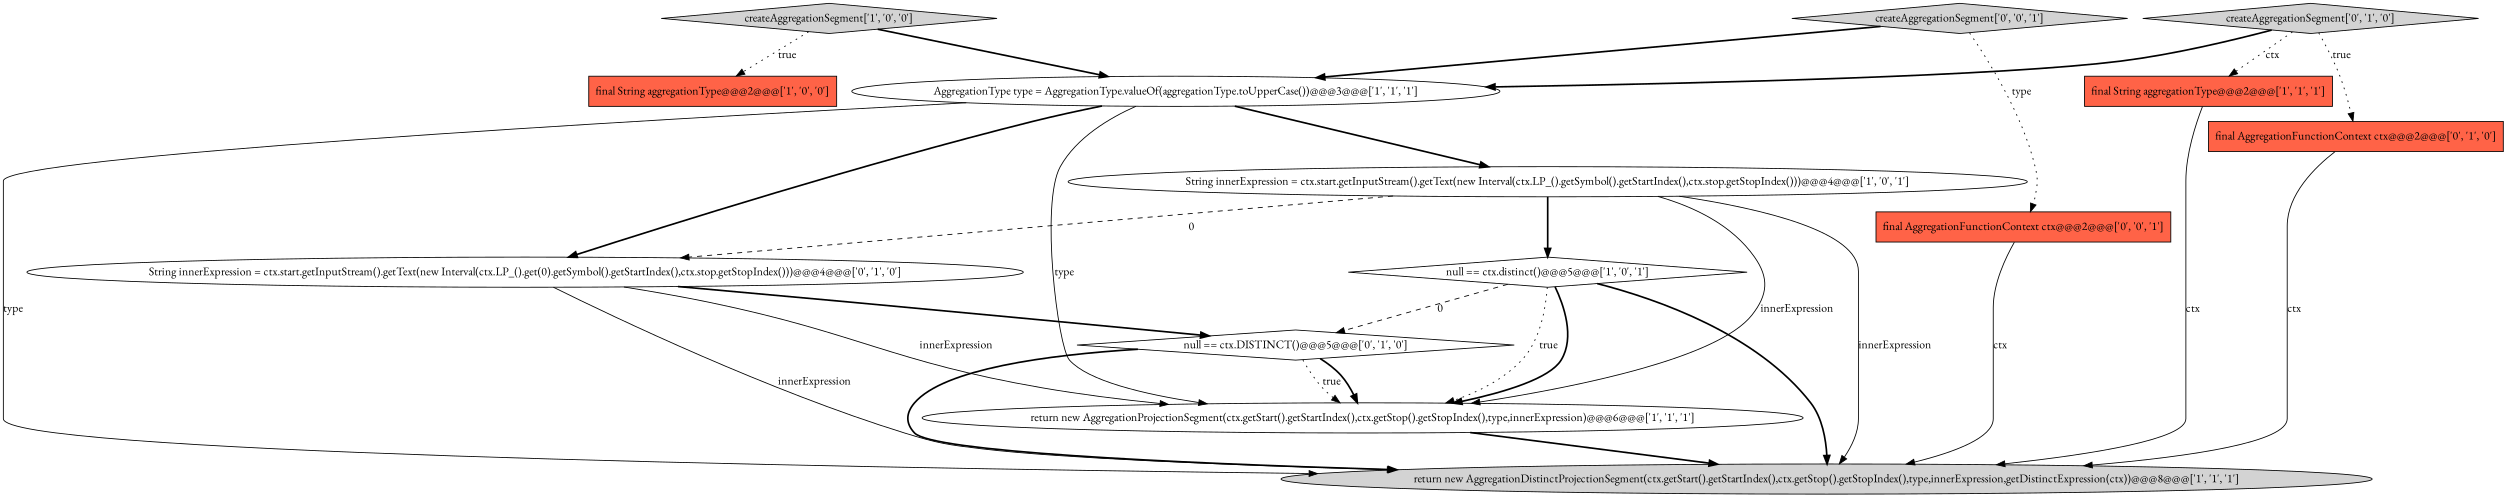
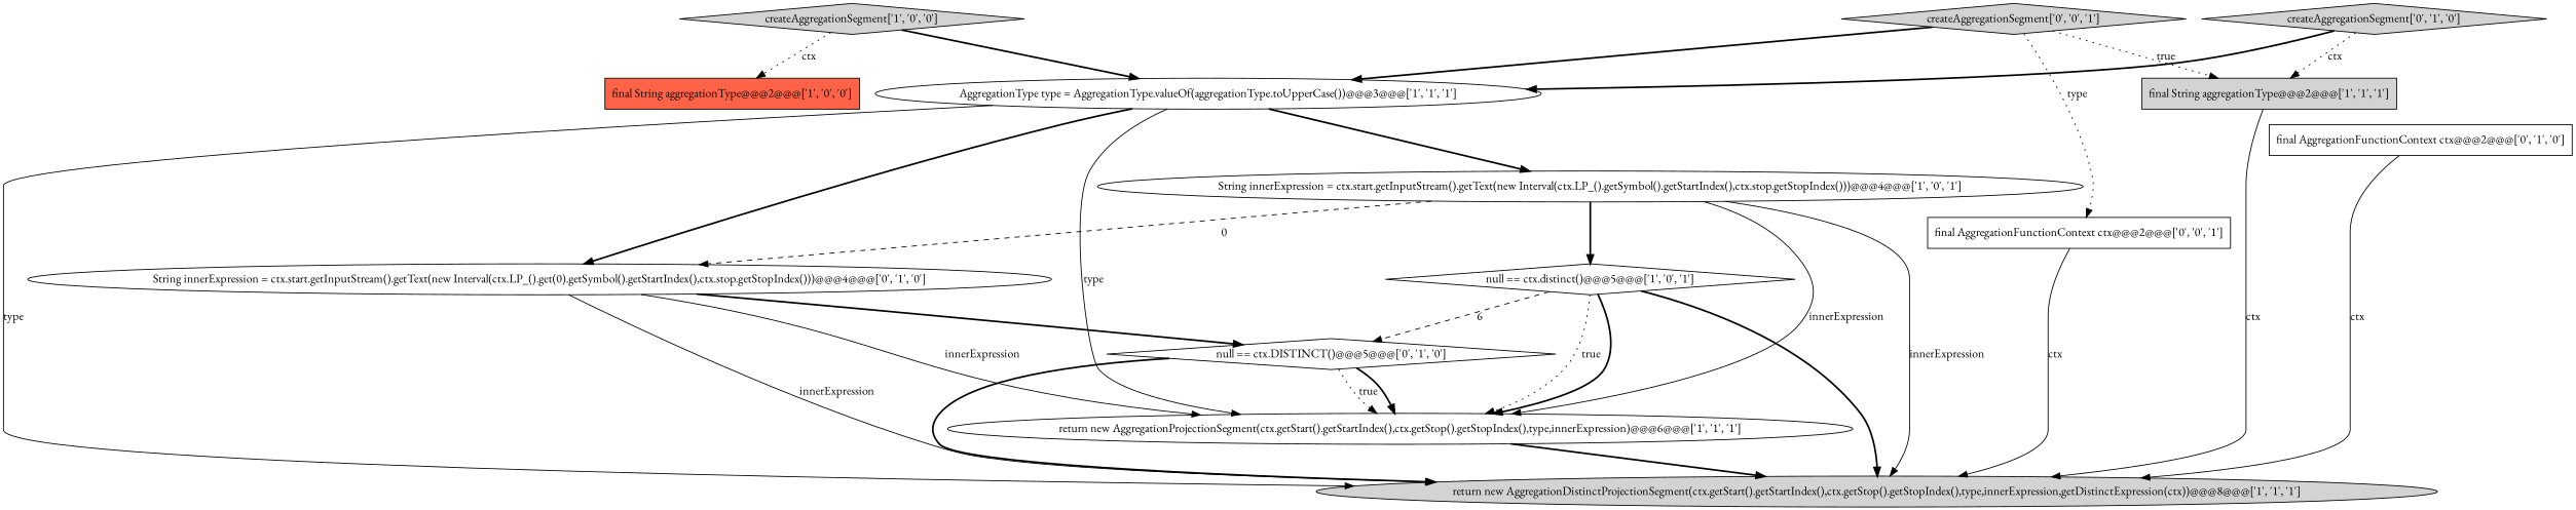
  digraph {
    fontname="EB Garamond"
    node [fillcolor=white fontname="EB Garamond" shape=diamond style=filled]
    edge [fontname="EB Garamond" style=bold]
    n1 [label="null == ctx.distinct()@@@5@@@['1', '0', '1']"]
    n2 [fillcolor=lightgray label="return new AggregationDistinctProjectionSegment(ctx.getStart().getStartIndex(),ctx.getStop().getStopIndex(),type,innerExpression,getDistinctExpression(ctx))@@@8@@@['1', '1', '1']" shape=ellipse]
    n3 [label="return new AggregationProjectionSegment(ctx.getStart().getStartIndex(),ctx.getStop().getStopIndex(),type,innerExpression)@@@6@@@['1', '1', '1']" shape=ellipse]
    n4 [label="null == ctx.DISTINCT()@@@5@@@['0', '1', '0']"]
    n5 [fillcolor=lightgray label="createAggregationSegment['1', '0', '0']"]
    n6 [label="AggregationType type = AggregationType.valueOf(aggregationType.toUpperCase())@@@3@@@['1', '1', '1']" shape=ellipse]
    n7 [fillcolor=tomato label="final String aggregationType@@@2@@@['1', '0', '0']" shape=box]
    n8 [label="String innerExpression = ctx.start.getInputStream().getText(new Interval(ctx.LP_().get(0).getSymbol().getStartIndex(),ctx.stop.getStopIndex()))@@@4@@@['0', '1', '0']" shape=ellipse]
    n9 [label="String innerExpression = ctx.start.getInputStream().getText(new Interval(ctx.LP_().getSymbol().getStartIndex(),ctx.stop.getStopIndex()))@@@4@@@['1', '0', '1']" shape=ellipse]
-   n10 [fillcolor=tomato label="final String aggregationType@@@2@@@['1', '1', '1']" shape=box]
+   n10 [fillcolor=lightgray label="final String aggregationType@@@2@@@['1', '1', '1']" shape=box]
    n11 [fillcolor=lightgray label="createAggregationSegment['0', '0', '1']"]
-   n12 [fillcolor=tomato label="final AggregationFunctionContext ctx@@@2@@@['0', '0', '1']" shape=box]
-   n13 [fillcolor=tomato label="final AggregationFunctionContext ctx@@@2@@@['0', '1', '0']" shape=box]
+   n12 [label="final AggregationFunctionContext ctx@@@2@@@['0', '0', '1']" shape=box]
+   n13 [label="final AggregationFunctionContext ctx@@@2@@@['0', '1', '0']" shape=box]
    n14 [fillcolor=lightgray label="createAggregationSegment['0', '1', '0']"]
    n1 -> n2
    n1 -> n3 [label=true style=dotted]
    n1 -> n3
-   n1 -> n4 [label=0 style=dashed]
+   n1 -> n4 [label=6 style=dashed]
    n3 -> n2
    n4 -> n2
    n4 -> n3 [label=true style=dotted]
    n4 -> n3
    n5 -> n6
-   n5 -> n7 [label=true style=dotted]
+   n5 -> n7 [label=ctx style=dotted]
    n6 -> n2 [label=type style=solid]
    n6 -> n3 [label=type style=solid]
    n6 -> n8
    n6 -> n9
    n8 -> n2 [label=innerExpression style=solid]
    n8 -> n3 [label=innerExpression style=solid]
    n8 -> n4
    n9 -> n1
    n9 -> n2 [label=innerExpression style=solid]
    n9 -> n3 [label=innerExpression style=solid]
    n9 -> n8 [label=0 style=dashed]
    n10 -> n2 [label=ctx style=solid]
    n11 -> n6
+   n11 -> n10 [label=true style=dotted]
    n11 -> n12 [label=type style=dotted]
    n12 -> n2 [label=ctx style=solid]
    n13 -> n2 [label=ctx style=solid]
    n14 -> n6
    n14 -> n10 [label=ctx style=dotted]
-   n14 -> n13 [label=true style=dotted]
  }
